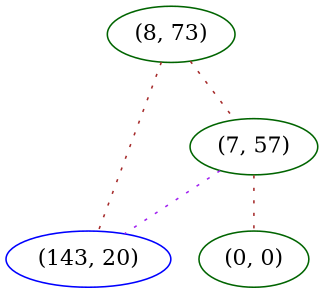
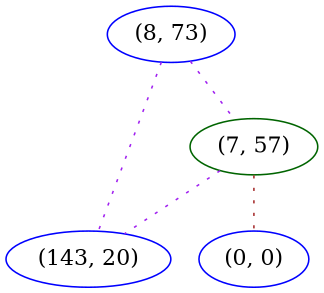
  graph {
    node [color=darkgreen]
    edge [color=purple style=dotted weight=1]
    n1 [label="(7, 57)"]
-   "(8, 73)"
+   "(8, 73)" [color=blue]
    n3 [color=blue label="(143, 20)"]
-   "(0, 0)"
+   "(0, 0)" [color=blue]
    n1 -- n3
    n1 -- "(0, 0)" [color=brown weight=4]
-   "(8, 73)" -- n1 [color=brown]
-   "(8, 73)" -- n3 [color=brown]
+   "(8, 73)" -- n1
+   "(8, 73)" -- n3
  }
